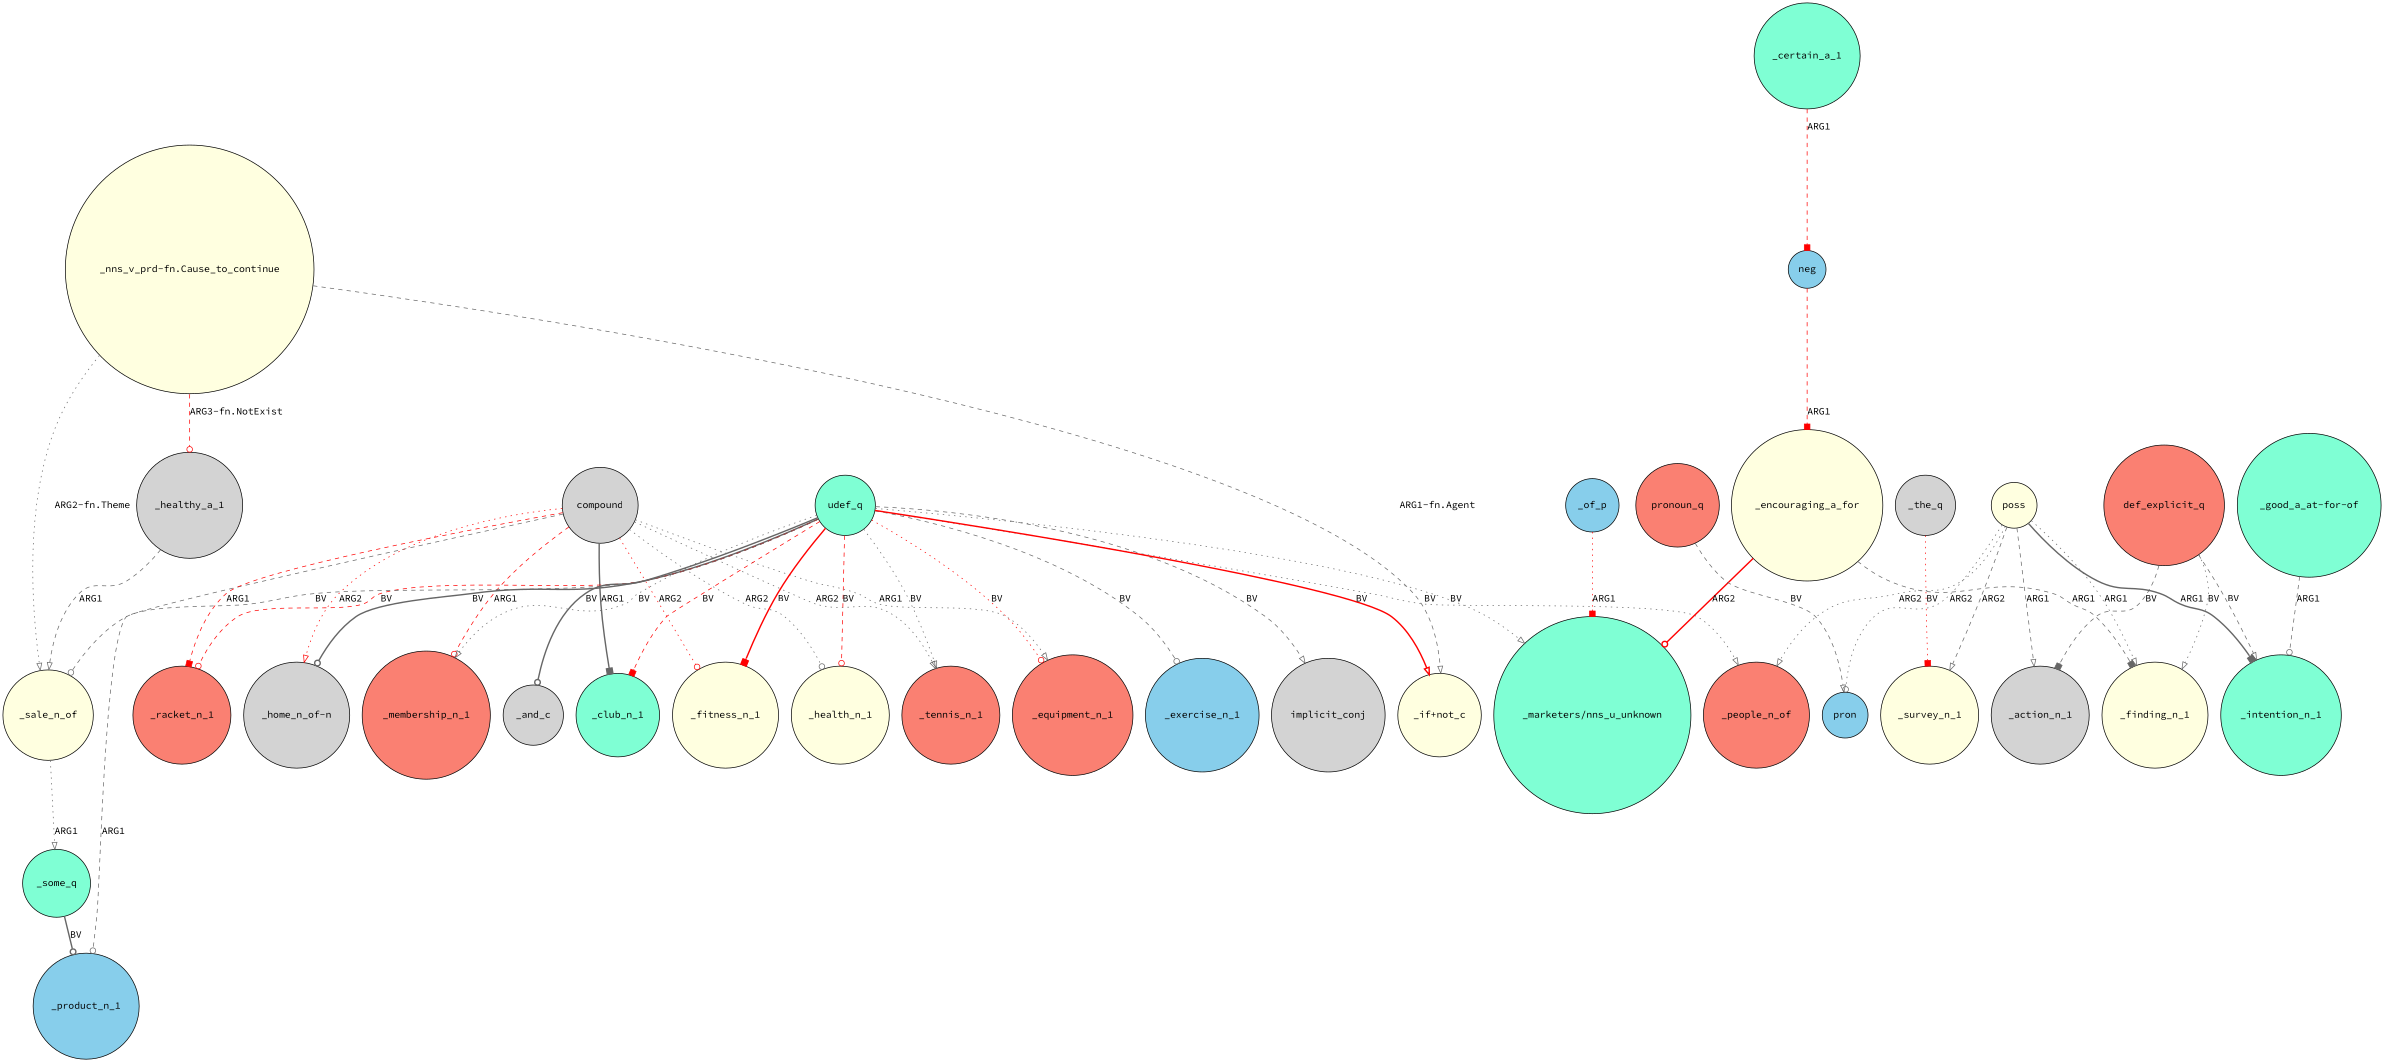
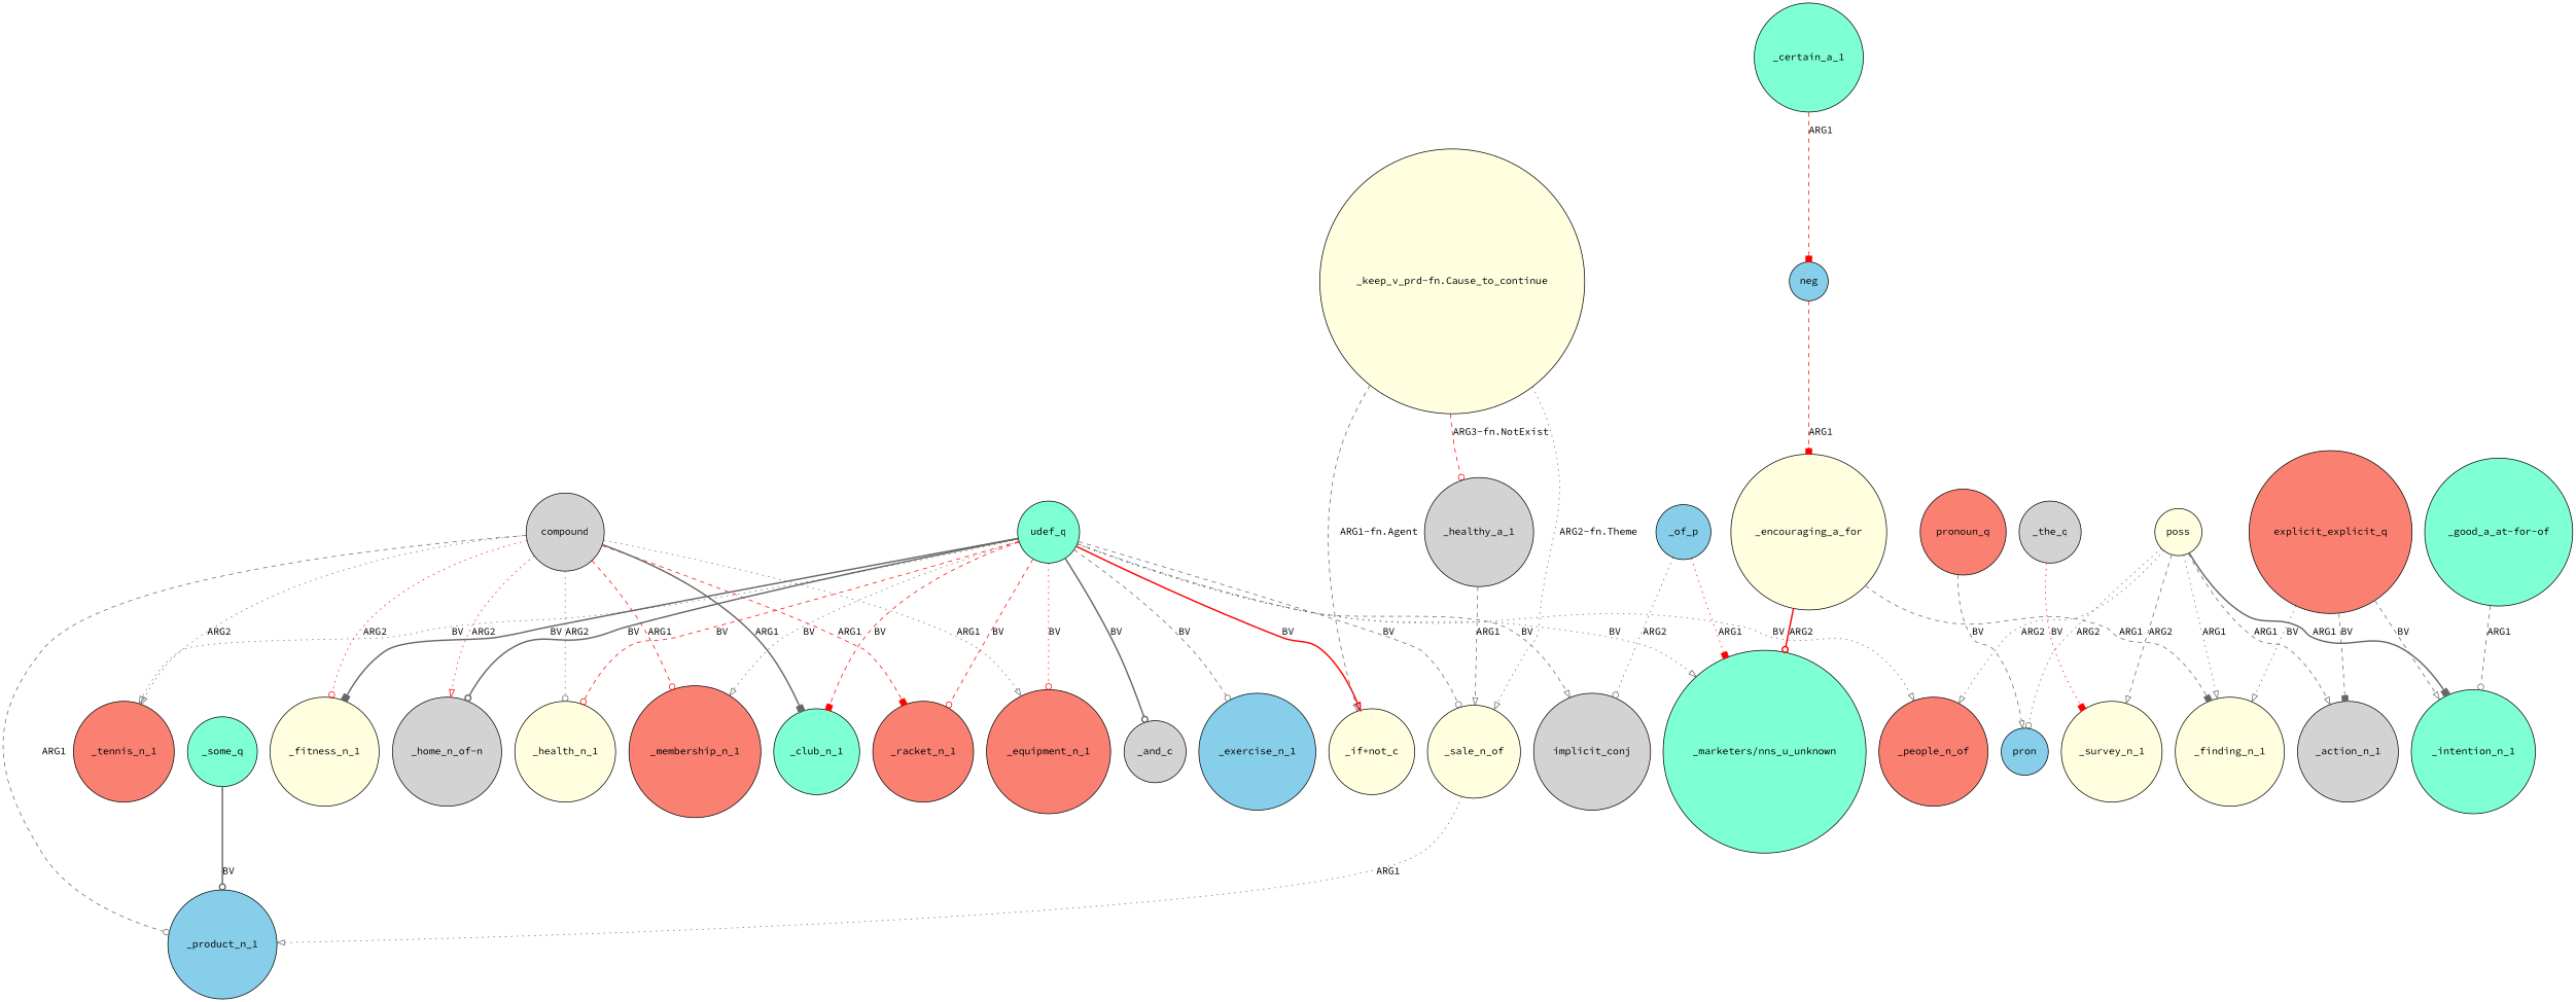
  digraph {
    fontname="Source Code Pro"
    node [fillcolor=lightyellow fontname="Source Code Pro" shape=circle style=filled]
    edge [arrowhead=onormal color=gray40 fontname="Source Code Pro" style=dashed]
    compound [fillcolor=lightgrey]
    _product_n_1 [fillcolor=skyblue]
    _membership_n_1 [fillcolor=salmon]
    _equipment_n_1 [fillcolor=salmon]
    _tennis_n_1 [fillcolor=salmon]
    "_home_n_of-n" [fillcolor=lightgrey]
    _racket_n_1 [fillcolor=salmon]
    _fitness_n_1
    _club_n_1 [fillcolor=aquamarine]
    _health_n_1
    _exercise_n_1 [fillcolor=skyblue]
    udef_q [fillcolor=aquamarine]
    _people_n_of [fillcolor=salmon]
    _sale_n_of
    implicit_conj [fillcolor=lightgrey]
    "_marketers/nns_u_unknown" [fillcolor=aquamarine]
    "_if+not_c"
    _and_c [fillcolor=lightgrey]
    poss
    pron [fillcolor=skyblue]
    _finding_n_1
    _action_n_1 [fillcolor=lightgrey]
    _intention_n_1 [fillcolor=aquamarine]
    _survey_n_1
    _encouraging_a_for
-   def_explicit_q [fillcolor=salmon]
+   def_explicit_q [fillcolor=salmon label=explicit_explicit_q]
    _of_p [fillcolor=skyblue]
    "_good_a_at-for-of" [fillcolor=aquamarine]
    _the_q [fillcolor=lightgrey]
    pronoun_q [fillcolor=salmon]
    _some_q [fillcolor=aquamarine]
-   "_keep_v_prd-fn.Cause_to_continue" [label="_nns_v_prd-fn.Cause_to_continue"]
+   "_keep_v_prd-fn.Cause_to_continue"
    _healthy_a_1 [fillcolor=lightgrey]
    _certain_a_1 [fillcolor=aquamarine]
    neg [fillcolor=skyblue]
    compound -> _product_n_1 [arrowhead=odot label=ARG1]
    compound -> _membership_n_1 [arrowhead=odot color=red label=ARG1]
    compound -> _equipment_n_1 [label=ARG1 style=dotted]
    compound -> _tennis_n_1 [label=ARG2 style=dotted]
    compound -> "_home_n_of-n" [color=red label=ARG2 style=dotted]
    compound -> _racket_n_1 [arrowhead=box color=red label=ARG1]
    compound -> _fitness_n_1 [arrowhead=odot color=red label=ARG2 style=dotted]
    compound -> _club_n_1 [arrowhead=box label=ARG1 style=bold]
    compound -> _health_n_1 [arrowhead=odot label=ARG2 style=dotted]
    udef_q -> _membership_n_1 [label=BV style=dotted]
    udef_q -> _equipment_n_1 [arrowhead=odot color=red label=BV style=dotted]
    udef_q -> _tennis_n_1 [label=BV style=dotted]
    udef_q -> "_home_n_of-n" [arrowhead=odot label=BV style=bold]
    udef_q -> _racket_n_1 [arrowhead=odot color=red label=BV]
-   udef_q -> _fitness_n_1 [arrowhead=box color=red label=BV style=bold]
+   udef_q -> _fitness_n_1 [arrowhead=box label=BV style=bold]
    udef_q -> _club_n_1 [arrowhead=box color=red label=BV]
    udef_q -> _health_n_1 [arrowhead=odot color=red label=BV]
    udef_q -> _exercise_n_1 [arrowhead=odot label=BV]
    udef_q -> _people_n_of [label=BV style=dotted]
    udef_q -> _sale_n_of [arrowhead=odot label=BV]
    udef_q -> implicit_conj [label=BV]
    udef_q -> "_marketers/nns_u_unknown" [label=BV style=dotted]
    udef_q -> "_if+not_c" [color=red label=BV style=bold]
    udef_q -> _and_c [arrowhead=odot label=BV style=bold]
-   _sale_n_of -> _some_q [label=ARG1 style=dotted]
+   _sale_n_of -> _product_n_1 [label=ARG1 style=dotted]
    poss -> _people_n_of [label=ARG2 style=dotted]
    poss -> pron [arrowhead=odot label=ARG2 style=dotted]
    poss -> _finding_n_1 [label=ARG1 style=dotted]
    poss -> _action_n_1 [label=ARG1]
    poss -> _intention_n_1 [arrowhead=box label=ARG1 style=bold]
    poss -> _survey_n_1 [label=ARG2]
    _encouraging_a_for -> "_marketers/nns_u_unknown" [arrowhead=odot color=red label=ARG2 style=bold]
    _encouraging_a_for -> _finding_n_1 [arrowhead=box label=ARG1]
    def_explicit_q -> _finding_n_1 [label=BV style=dotted]
    def_explicit_q -> _action_n_1 [arrowhead=box label=BV]
    def_explicit_q -> _intention_n_1 [label=BV]
+   _of_p -> implicit_conj [arrowhead=odot label=ARG2 style=dotted]
    _of_p -> "_marketers/nns_u_unknown" [arrowhead=box color=red label=ARG1 style=dotted]
    "_good_a_at-for-of" -> _intention_n_1 [arrowhead=odot label=ARG1]
    _the_q -> _survey_n_1 [arrowhead=box color=red label=BV style=dotted]
    pronoun_q -> pron [label=BV]
    _some_q -> _product_n_1 [arrowhead=odot label=BV style=bold]
    "_keep_v_prd-fn.Cause_to_continue" -> _sale_n_of [label="ARG2-fn.Theme" style=dotted]
    "_keep_v_prd-fn.Cause_to_continue" -> "_if+not_c" [label="ARG1-fn.Agent"]
    "_keep_v_prd-fn.Cause_to_continue" -> _healthy_a_1 [arrowhead=odot color=red label="ARG3-fn.NotExist"]
    _healthy_a_1 -> _sale_n_of [label=ARG1]
    _certain_a_1 -> neg [arrowhead=box color=red label=ARG1]
    neg -> _encouraging_a_for [arrowhead=box color=red label=ARG1]
  }
